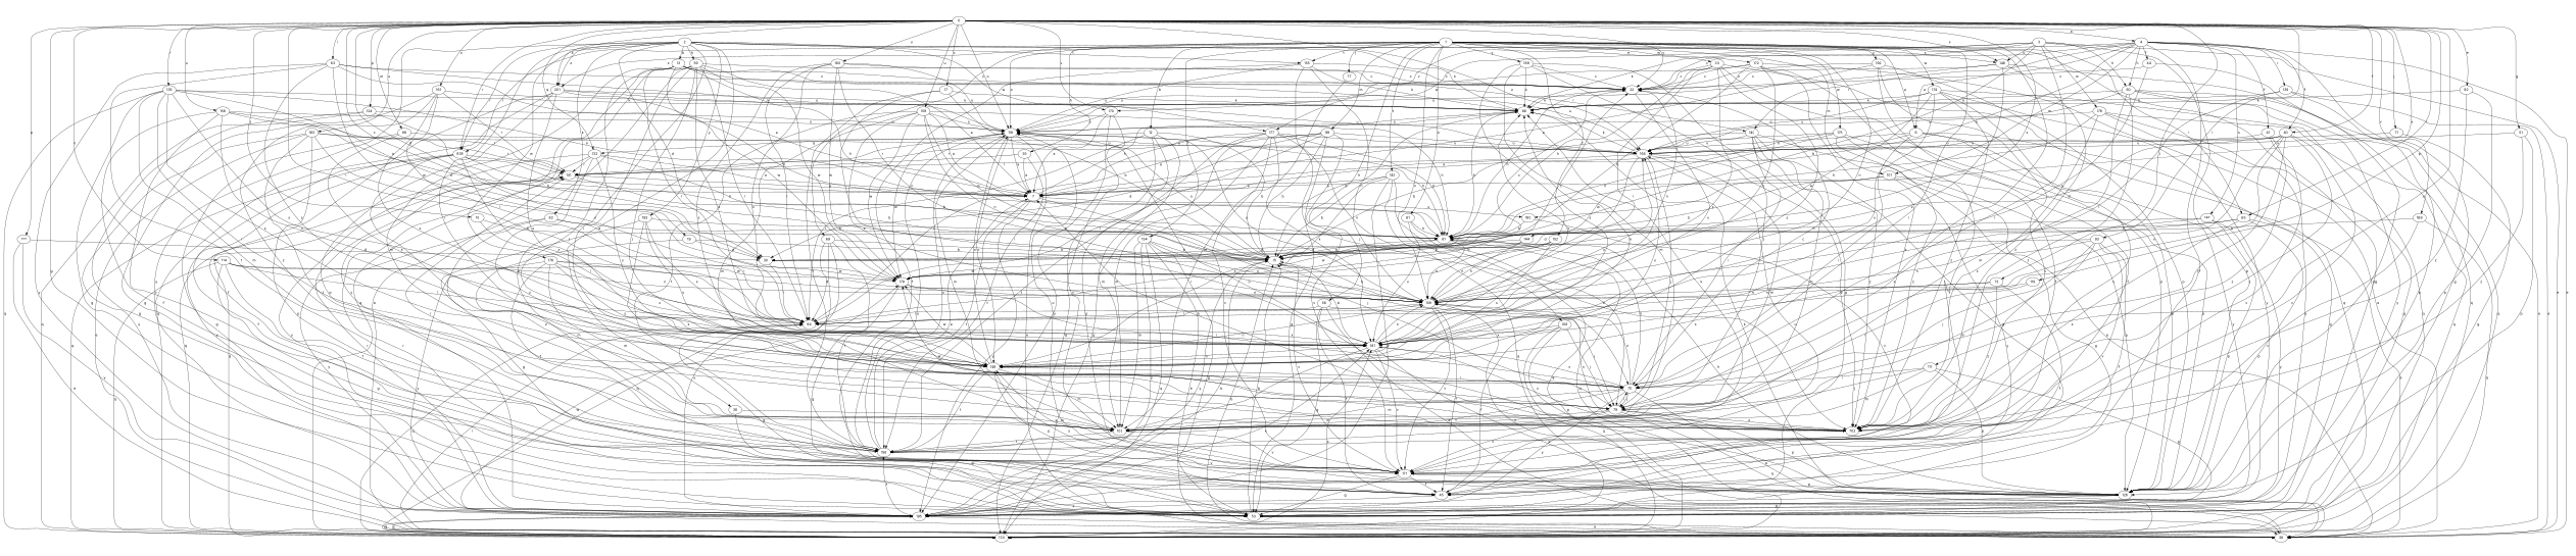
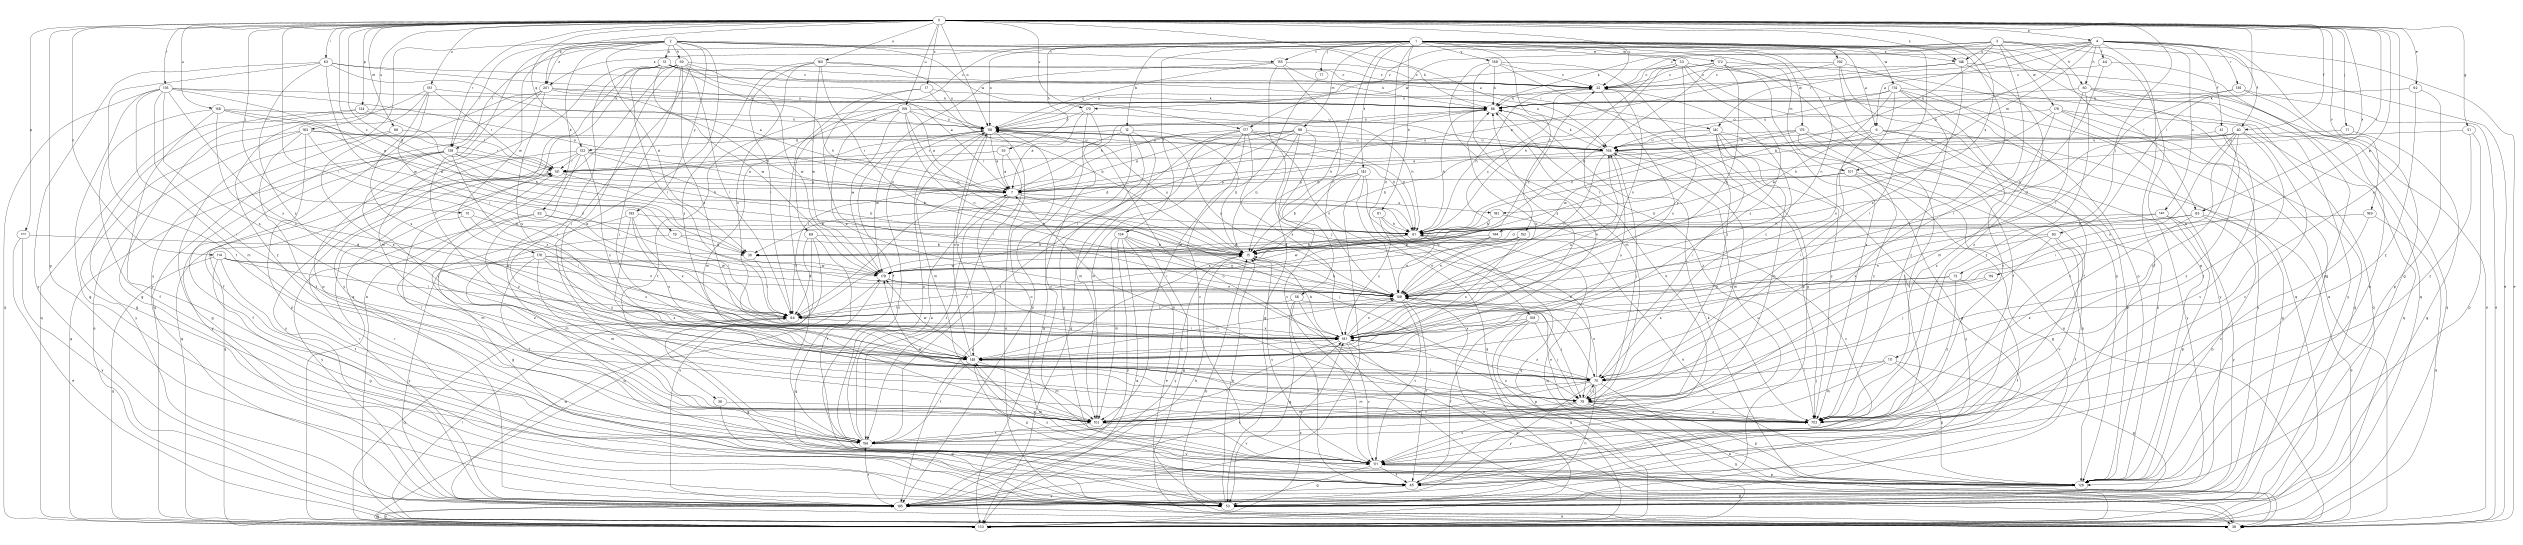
  strict digraph {
    fontname=Inter
    node [fontname=Inter]
    edge [fontname=Inter]
    0
    4
    17
    19
    22
    30
    n7 [label=92]
    40
    51
    53
    63
    65
    71
    73
    76
    93
    94
    98
    111
    114
    118
    119
    122
    124
    132
    135
-   138 [label=838]
+   138
    144
    146
    158
    159
    160
    161
    163
    164
    169
    170
    185
    201
    6
    101
    38
    60
    7
    41
    44
    45
    139
    140
    147
    70
    86
    15
    156
    102
    109
    61
    187
    126
    n60 [label=702]
    79
    171
    141
    195
    179
    148
    133
    1
    12
    33
    55
    56
    69
    77
    81
    99
    108
    149
    152
    154
    155
    172
    174
    175
    189
    192
    2
    13
    36
    59
    82
    176
    177
    193
    3
    178
    0 -> 4 [label=a]
    0 -> 17 [label=c]
    0 -> 19 [label=c]
    0 -> 22 [label=c]
    0 -> 30 [label=d]
    0 -> n7 [label=e]
    0 -> 40 [label=f]
    0 -> 51 [label=g]
    0 -> 53 [label=g]
    0 -> 63 [label=i]
    0 -> 65 [label=i]
    0 -> 71 [label=j]
    0 -> 73 [label=j]
    0 -> 76 [label=j]
    0 -> 93 [label=l]
    0 -> 94 [label=l]
    0 -> 98 [label=m]
    0 -> 111 [label=o]
    0 -> 114 [label=o]
    0 -> 118 [label=o]
    0 -> 119 [label=p]
    0 -> 122 [label=p]
    0 -> 124 [label=p]
    0 -> 132 [label=q]
    0 -> 135 [label=r]
    0 -> 138 [label=r]
    0 -> 144 [label=s]
    0 -> 146 [label=s]
    0 -> 158 [label=u]
    0 -> 159 [label=u]
    0 -> 160 [label=u]
    0 -> 161 [label=u]
    0 -> 163 [label=u]
    0 -> 164 [label=u]
    0 -> 169 [label=v]
    0 -> 170 [label=v]
    0 -> 185 [label=x]
    0 -> 201 [label=z]
    4 -> 22 [label=c]
    4 -> 40 [label=f]
    4 -> 53 [label=g]
    4 -> 170 [label=v]
    4 -> 6 [label=a]
    4 -> 101 [label=m]
    4 -> 38 [label=e]
    4 -> 60 [label=h]
    4 -> 7 [label=a]
    4 -> 41 [label=f]
    4 -> 44 [label=f]
    4 -> 45 [label=f]
    4 -> 139 [label=r]
    4 -> 140 [label=r]
    4 -> 147 [label=s]
    17 -> 70 [label=i]
    17 -> 86 [label=k]
    17 -> 15 [label=b]
    17 -> 156 [label=t]
    19 -> 30 [label=d]
    19 -> 15 [label=b]
    19 -> 102 [label=m]
    22 -> 86 [label=k]
    22 -> 109 [label=n]
    22 -> 61 [label=h]
    22 -> 187 [label=x]
    30 -> 94 [label=l]
    n7 -> 86 [label=k]
    n7 -> 126 [label=p]
    n7 -> n60 [label=z]
    40 -> 30 [label=d]
    40 -> 164 [label=u]
    40 -> 70 [label=i]
    40 -> 187 [label=x]
    40 -> n60 [label=z]
    40 -> 79 [label=j]
    40 -> 171 [label=v]
    51 -> 164 [label=u]
    51 -> 126 [label=p]
    51 -> n60 [label=z]
    53 -> 15 [label=b]
    53 -> 141 [label=r]
    63 -> 22 [label=c]
    63 -> 118 [label=o]
    63 -> 7 [label=a]
    63 -> 156 [label=t]
    63 -> 195 [label=y]
    63 -> 179 [label=w]
    63 -> 148 [label=s]
    65 -> 30 [label=d]
    65 -> 38 [label=e]
    65 -> 61 [label=h]
    65 -> 126 [label=p]
    65 -> n60 [label=z]
    71 -> 53 [label=g]
    71 -> 164 [label=u]
    73 -> 45 [label=f]
    73 -> 109 [label=n]
    73 -> n60 [label=z]
    73 -> 148 [label=s]
    76 -> 94 [label=l]
    76 -> 61 [label=h]
    93 -> 30 [label=d]
    93 -> 45 [label=f]
-   93 -> 102 [label=m]
+   76 -> 102 [label=m]
    93 -> 109 [label=n]
    93 -> 79 [label=j]
    93 -> 171 [label=v]
    94 -> 53 [label=g]
    94 -> 187 [label=x]
    94 -> 133 [label=q]
    98 -> 53 [label=g]
    98 -> 164 [label=u]
    98 -> 148 [label=s]
    111 -> 53 [label=g]
    111 -> 70 [label=i]
    111 -> 102 [label=m]
    111 -> 126 [label=p]
    111 -> 79 [label=j]
    114 -> 53 [label=g]
    114 -> 94 [label=l]
    114 -> 156 [label=t]
    114 -> 109 [label=n]
    114 -> 179 [label=w]
    114 -> 133 [label=q]
    118 -> 38 [label=e]
    118 -> 7 [label=a]
    118 -> 102 [label=m]
    118 -> 61 [label=h]
    118 -> 141 [label=r]
    118 -> 179 [label=w]
    118 -> 148 [label=s]
    119 -> 70 [label=i]
    119 -> 109 [label=n]
    122 -> 30 [label=d]
    122 -> 38 [label=e]
    122 -> 195 [label=y]
    124 -> 53 [label=g]
    124 -> 118 [label=o]
    124 -> 15 [label=b]
    124 -> 133 [label=q]
    132 -> 7 [label=a]
    132 -> 15 [label=b]
    132 -> n60 [label=z]
    132 -> 141 [label=r]
    132 -> 195 [label=y]
    132 -> 148 [label=s]
    132 -> 133 [label=q]
    135 -> 30 [label=d]
    135 -> 53 [label=g]
    135 -> 7 [label=a]
    135 -> 70 [label=i]
    135 -> 86 [label=k]
    135 -> 102 [label=m]
    135 -> 187 [label=x]
    135 -> 148 [label=s]
    135 -> 133 [label=q]
    138 -> 7 [label=a]
    138 -> 45 [label=f]
    138 -> 61 [label=h]
    138 -> 187 [label=x]
    138 -> 79 [label=j]
    138 -> 141 [label=r]
    138 -> 195 [label=y]
    138 -> 133 [label=q]
    144 -> 30 [label=d]
    144 -> 15 [label=b]
    144 -> 109 [label=n]
    146 -> 22 [label=c]
    146 -> 118 [label=o]
    146 -> 187 [label=x]
    146 -> n60 [label=z]
    146 -> 133 [label=q]
    158 -> 118 [label=o]
    158 -> 7 [label=a]
    158 -> 45 [label=f]
    158 -> 187 [label=x]
    158 -> 171 [label=v]
    158 -> 141 [label=r]
    159 -> 118 [label=o]
    159 -> 7 [label=a]
    159 -> 15 [label=b]
    159 -> 156 [label=t]
    159 -> 102 [label=m]
    159 -> 109 [label=n]
    159 -> 61 [label=h]
    159 -> 187 [label=x]
    159 -> 179 [label=w]
    160 -> 22 [label=c]
    160 -> 94 [label=l]
    160 -> 118 [label=o]
    160 -> 109 [label=n]
    160 -> 187 [label=x]
    160 -> 179 [label=w]
    160 -> 148 [label=s]
    161 -> 53 [label=g]
    161 -> 94 [label=l]
    161 -> 86 [label=k]
    161 -> n60 [label=z]
    161 -> 141 [label=r]
    161 -> 148 [label=s]
    163 -> 164 [label=u]
    163 -> 38 [label=e]
    163 -> 156 [label=t]
    163 -> 109 [label=n]
    163 -> 126 [label=p]
    163 -> 141 [label=r]
    163 -> 195 [label=y]
    164 -> 86 [label=k]
    164 -> 102 [label=m]
    164 -> 109 [label=n]
    164 -> n60 [label=z]
    164 -> 79 [label=j]
    164 -> 141 [label=r]
    169 -> 61 [label=h]
    169 -> 171 [label=v]
    169 -> 133 [label=q]
    170 -> 118 [label=o]
    170 -> 7 [label=a]
    170 -> 171 [label=v]
    170 -> 195 [label=y]
    185 -> 61 [label=h]
    185 -> 171 [label=v]
    201 -> 164 [label=u]
    201 -> 45 [label=f]
    201 -> 86 [label=k]
    201 -> 61 [label=h]
    201 -> 126 [label=p]
    201 -> 148 [label=s]
    201 -> 133 [label=q]
    6 -> 53 [label=g]
    6 -> 164 [label=u]
    6 -> 7 [label=a]
    6 -> 70 [label=i]
    6 -> 126 [label=p]
    6 -> 195 [label=y]
    101 -> 53 [label=g]
    101 -> 7 [label=a]
    101 -> 15 [label=b]
    101 -> 126 [label=p]
    101 -> 195 [label=y]
    38 -> 94 [label=l]
    38 -> 86 [label=k]
    38 -> 15 [label=b]
    38 -> 109 [label=n]
    38 -> 179 [label=w]
-   60 -> 164 [label=u]
+   118 -> 164 [label=u]
    60 -> 38 [label=e]
    60 -> 86 [label=k]
    60 -> 102 [label=m]
    60 -> n60 [label=z]
    60 -> 195 [label=y]
    60 -> 133 [label=q]
    7 -> 185 [label=x]
    7 -> 86 [label=k]
    7 -> 156 [label=t]
    7 -> 79 [label=j]
    7 -> 195 [label=y]
    41 -> 164 [label=u]
    41 -> n60 [label=z]
    41 -> 171 [label=v]
    44 -> 22 [label=c]
    44 -> 109 [label=n]
    44 -> 126 [label=p]
    45 -> 118 [label=o]
    45 -> 164 [label=u]
    45 -> 195 [label=y]
    139 -> 94 [label=l]
    139 -> 38 [label=e]
    139 -> 86 [label=k]
    139 -> 126 [label=p]
    140 -> 53 [label=g]
    140 -> 164 [label=u]
    140 -> 38 [label=e]
    140 -> 70 [label=i]
    140 -> 15 [label=b]
    140 -> 102 [label=m]
    140 -> n60 [label=z]
    147 -> 61 [label=h]
    147 -> 187 [label=x]
    147 -> 126 [label=p]
    147 -> 195 [label=y]
    70 -> 22 [label=c]
    70 -> 38 [label=e]
    70 -> 156 [label=t]
    70 -> 102 [label=m]
    70 -> 109 [label=n]
-   70 -> 61 [label=h]
+   70 -> 53 [label=h]
    70 -> 187 [label=x]
    70 -> 79 [label=j]
    70 -> 195 [label=y]
    86 -> 118 [label=o]
    86 -> 15 [label=b]
    86 -> 61 [label=h]
+   86 -> n60 [label=z]
    15 -> 22 [label=c]
    15 -> 118 [label=o]
    15 -> 171 [label=v]
    15 -> 195 [label=y]
    15 -> 179 [label=w]
    156 -> 118 [label=o]
    156 -> 7 [label=a]
    156 -> 86 [label=k]
    156 -> 171 [label=v]
    156 -> 141 [label=r]
    102 -> 156 [label=t]
    102 -> 171 [label=v]
    109 -> 94 [label=l]
    109 -> 118 [label=o]
    109 -> 45 [label=f]
    109 -> 15 [label=b]
    109 -> 171 [label=v]
    61 -> 15 [label=b]
    61 -> 109 [label=n]
    61 -> 179 [label=w]
    61 -> 133 [label=q]
    187 -> 164 [label=u]
    187 -> 38 [label=e]
    187 -> 86 [label=k]
    187 -> 15 [label=b]
    187 -> 156 [label=t]
    187 -> 109 [label=n]
    187 -> n60 [label=z]
    187 -> 171 [label=v]
    187 -> 148 [label=s]
    126 -> 53 [label=g]
    126 -> 61 [label=h]
    126 -> 148 [label=s]
    n60 -> 118 [label=o]
    n60 -> 7 [label=a]
    n60 -> 109 [label=n]
    n60 -> 179 [label=w]
    79 -> 70 [label=i]
    79 -> 102 [label=m]
    79 -> 126 [label=p]
    79 -> n60 [label=z]
    79 -> 171 [label=v]
    79 -> 133 [label=q]
    171 -> 53 [label=g]
    171 -> 118 [label=o]
    171 -> 45 [label=f]
    171 -> 126 [label=p]
    171 -> 148 [label=s]
    141 -> 7 [label=a]
    141 -> 15 [label=b]
    141 -> 133 [label=q]
    195 -> 38 [label=e]
    195 -> 15 [label=b]
    195 -> 156 [label=t]
    195 -> 187 [label=x]
    195 -> 141 [label=r]
    195 -> 133 [label=q]
    179 -> 22 [label=c]
    179 -> 53 [label=g]
    179 -> 70 [label=i]
    179 -> 109 [label=n]
    148 -> 118 [label=o]
    148 -> 164 [label=u]
    148 -> 70 [label=i]
    148 -> 86 [label=k]
    148 -> 156 [label=t]
    148 -> 102 [label=m]
    148 -> 109 [label=n]
    148 -> 126 [label=p]
    148 -> 179 [label=w]
    133 -> 187 [label=x]
    133 -> 195 [label=y]
    1 -> 53 [label=g]
    1 -> 65 [label=i]
    1 -> 118 [label=o]
    1 -> 138 [label=r]
    1 -> 6 [label=a]
    1 -> 101 [label=m]
    1 -> 70 [label=i]
    1 -> 109 [label=n]
    1 -> 79 [label=j]
    1 -> 12 [label=b]
    1 -> 33 [label=e]
    1 -> 55 [label=h]
    1 -> 56 [label=h]
    1 -> 69 [label=i]
    1 -> 77 [label=j]
    1 -> 81 [label=k]
    1 -> 99 [label=m]
    1 -> 108 [label=n]
    1 -> 149 [label=t]
    1 -> 152 [label=t]
    1 -> 154 [label=t]
    1 -> 155 [label=t]
    1 -> 172 [label=w]
    1 -> 174 [label=w]
    1 -> 175 [label=w]
    1 -> 189 [label=y]
    1 -> 192 [label=y]
    12 -> 94 [label=l]
    12 -> 132 [label=q]
    12 -> 15 [label=b]
    12 -> 102 [label=m]
    12 -> 126 [label=p]
    12 -> 133 [label=q]
    33 -> 22 [label=c]
    33 -> 94 [label=l]
    33 -> 61 [label=h]
    33 -> 187 [label=x]
    33 -> 126 [label=p]
    33 -> 148 [label=s]
    33 -> 133 [label=q]
    55 -> 7 [label=a]
    55 -> 156 [label=t]
    55 -> 141 [label=r]
    56 -> 53 [label=g]
    56 -> 94 [label=l]
    56 -> 38 [label=e]
    56 -> 45 [label=f]
    56 -> 79 [label=j]
    69 -> 94 [label=l]
    69 -> 15 [label=b]
    69 -> 156 [label=t]
    69 -> 195 [label=y]
    69 -> 133 [label=q]
    77 -> 102 [label=m]
    81 -> 61 [label=h]
    81 -> 187 [label=x]
    81 -> 133 [label=q]
    99 -> 30 [label=d]
    99 -> 53 [label=g]
    99 -> 94 [label=l]
    99 -> 164 [label=u]
    99 -> 7 [label=a]
    99 -> 15 [label=b]
    99 -> 171 [label=v]
    99 -> 141 [label=r]
    108 -> 45 [label=f]
    108 -> 187 [label=x]
    108 -> 126 [label=p]
    108 -> 79 [label=j]
    108 -> 133 [label=q]
    149 -> 7 [label=a]
    149 -> 15 [label=b]
    149 -> n60 [label=z]
    149 -> 195 [label=y]
    149 -> 148 [label=s]
    149 -> 133 [label=q]
    152 -> 94 [label=l]
    152 -> 15 [label=b]
    152 -> 109 [label=n]
    152 -> 148 [label=s]
    154 -> 53 [label=g]
    154 -> 38 [label=e]
    154 -> 15 [label=b]
    154 -> 102 [label=m]
    154 -> 109 [label=n]
    154 -> 195 [label=y]
    154 -> 133 [label=q]
    155 -> 22 [label=c]
    155 -> 118 [label=o]
    155 -> 45 [label=f]
    155 -> 86 [label=k]
    155 -> 109 [label=n]
    155 -> 79 [label=j]
    172 -> 22 [label=c]
    172 -> 118 [label=o]
    172 -> 38 [label=e]
    172 -> 45 [label=f]
    172 -> 15 [label=b]
    172 -> 109 [label=n]
    172 -> n60 [label=z]
    174 -> 164 [label=u]
    174 -> 86 [label=k]
    174 -> 187 [label=x]
    174 -> n60 [label=z]
    174 -> 171 [label=v]
    174 -> 195 [label=y]
    174 -> 179 [label=w]
    174 -> 133 [label=q]
    175 -> 164 [label=u]
    175 -> 156 [label=t]
    175 -> 61 [label=h]
    175 -> 126 [label=p]
    175 -> n60 [label=z]
    175 -> 179 [label=w]
    189 -> 22 [label=c]
    189 -> 53 [label=g]
    189 -> 86 [label=k]
    189 -> 102 [label=m]
    189 -> 79 [label=j]
    189 -> 148 [label=s]
    192 -> 22 [label=c]
    192 -> 7 [label=a]
    192 -> 45 [label=f]
    192 -> 126 [label=p]
    192 -> 171 [label=v]
    2 -> 30 [label=d]
    2 -> 138 [label=r]
    2 -> 146 [label=s]
    2 -> 201 [label=z]
    2 -> 70 [label=i]
    2 -> 86 [label=k]
    2 -> 126 [label=p]
    2 -> 195 [label=y]
    2 -> 155 [label=t]
    2 -> 13 [label=b]
    2 -> 36 [label=e]
    2 -> 59 [label=h]
    2 -> 82 [label=k]
    2 -> 176 [label=w]
    2 -> 177 [label=w]
    2 -> 193 [label=y]
    13 -> 22 [label=c]
    13 -> 94 [label=l]
    13 -> 164 [label=u]
    13 -> 140 [label=r]
    13 -> 102 [label=m]
    13 -> 61 [label=h]
    13 -> 79 [label=j]
    13 -> 179 [label=w]
    36 -> 53 [label=g]
    36 -> 102 [label=m]
    59 -> 22 [label=c]
    59 -> 94 [label=l]
    59 -> 38 [label=e]
    59 -> 7 [label=a]
    59 -> 70 [label=i]
    59 -> 187 [label=x]
    59 -> 79 [label=j]
    59 -> 195 [label=y]
    59 -> 179 [label=w]
    59 -> 133 [label=q]
    82 -> 94 [label=l]
    82 -> 61 [label=h]
    82 -> n60 [label=z]
    82 -> 195 [label=y]
    176 -> 156 [label=t]
    176 -> 102 [label=m]
    176 -> 109 [label=n]
    176 -> 187 [label=x]
    176 -> 195 [label=y]
    176 -> 179 [label=w]
    176 -> 148 [label=s]
    177 -> 94 [label=l]
    177 -> 164 [label=u]
    177 -> 156 [label=t]
    177 -> 102 [label=m]
    177 -> 109 [label=n]
    177 -> 61 [label=h]
    177 -> 187 [label=x]
    177 -> 171 [label=v]
    177 -> 133 [label=q]
    193 -> 53 [label=g]
    193 -> 61 [label=h]
    193 -> 187 [label=x]
    193 -> n60 [label=z]
    193 -> 148 [label=s]
    3 -> 146 [label=s]
    3 -> 201 [label=z]
    3 -> 38 [label=e]
    3 -> 60 [label=h]
    3 -> 70 [label=i]
    3 -> 86 [label=k]
    3 -> 15 [label=b]
    3 -> 126 [label=p]
    3 -> 177 [label=w]
    3 -> 178 [label=w]
    178 -> 53 [label=g]
    178 -> 118 [label=o]
    178 -> 61 [label=h]
    178 -> n60 [label=z]
    178 -> 195 [label=y]
    178 -> 133 [label=q]
  }
